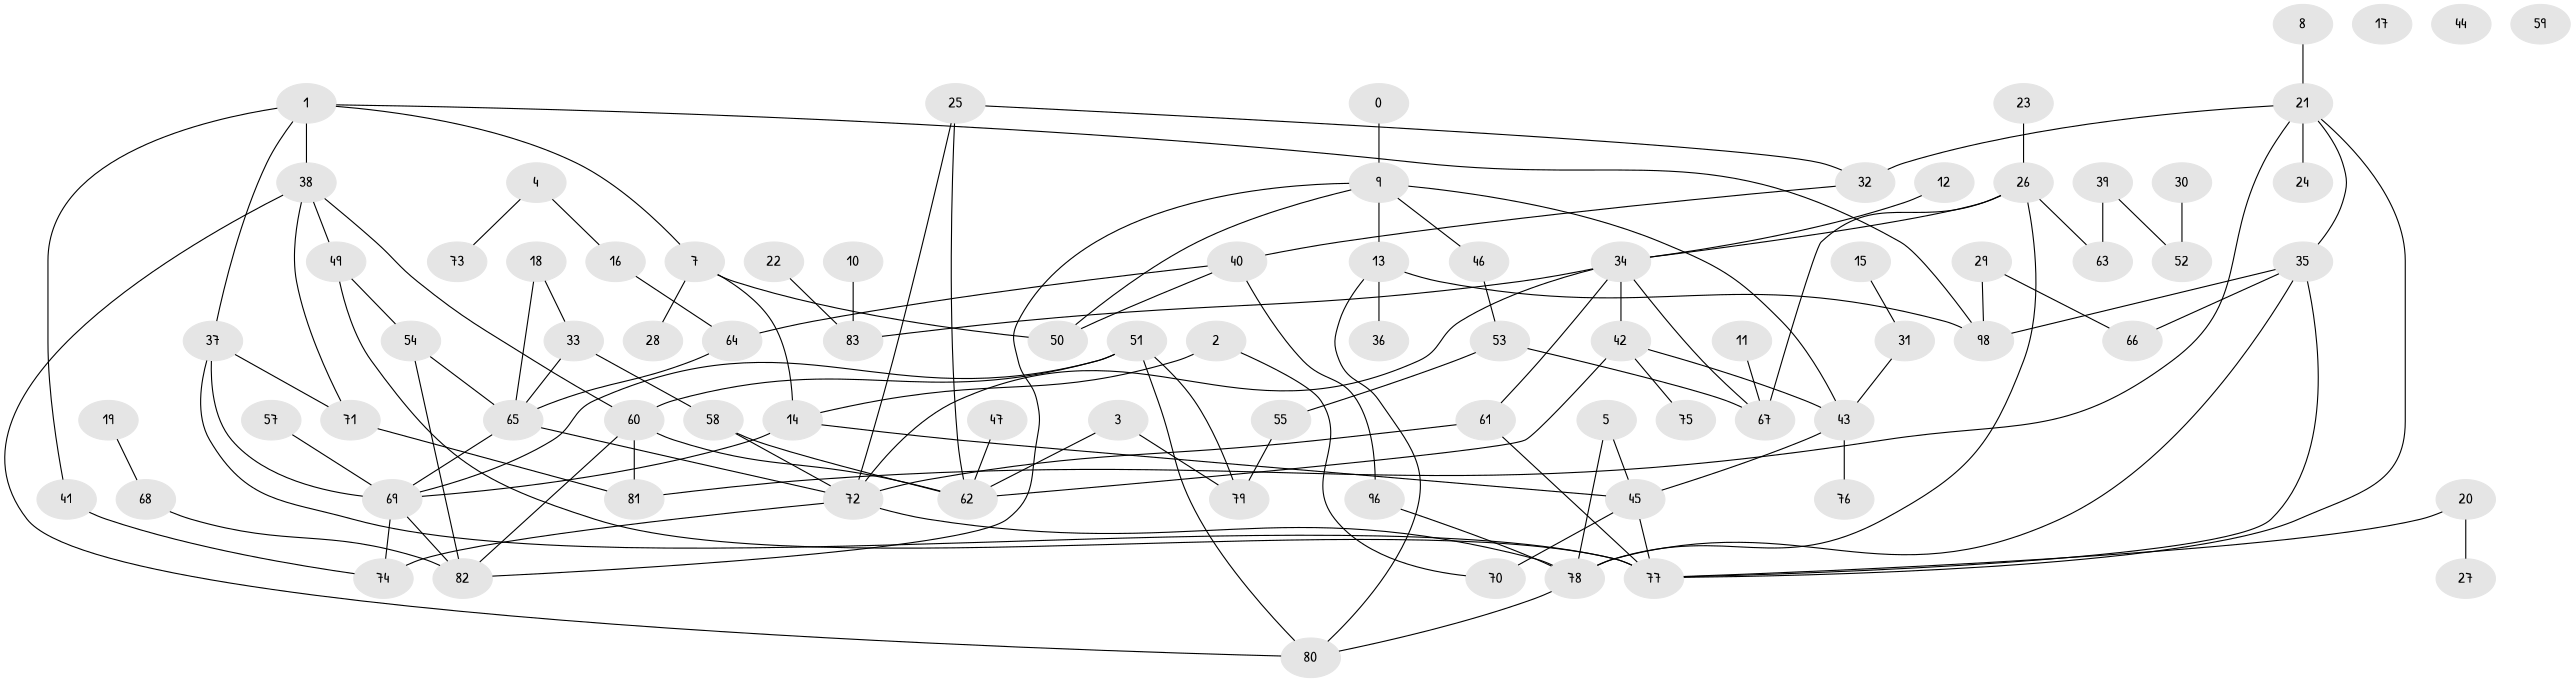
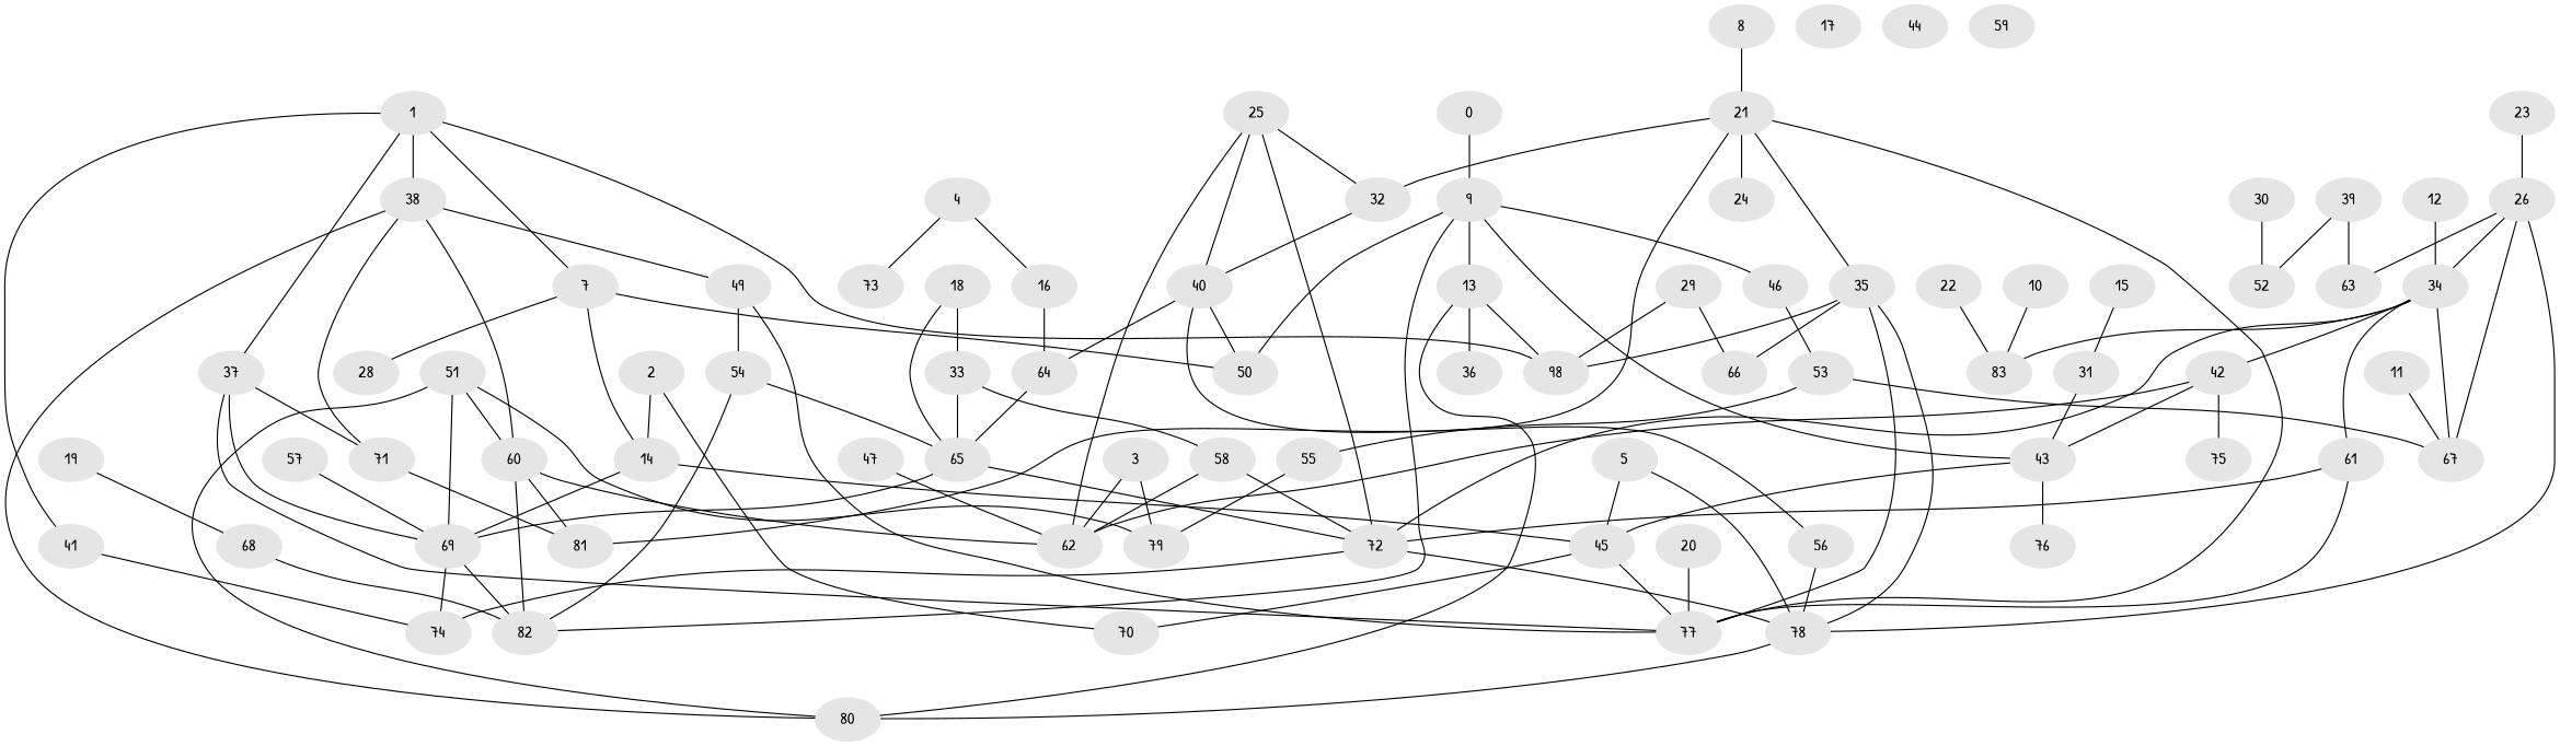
  graph {
    fontname="Patrick Hand"
    node [color=gray90 fontname="Patrick Hand" style=filled]
    edge [fontname="Patrick Hand"]
    1
    7
    37
    38
    41
    n6 [label=98]
    14
    28
    50
    69
    77
    71
    80
    49
    60
    74
    2
    70
    45
    3
    62
    79
    4
    16
    73
    64
    5
    78
    n29 [label=0]
    9
    13
    43
    46
    82
    8
    21
    24
    32
    35
    81
    36
    76
    53
    10
    83
    11
    67
    12
    34
    72
    42
    61
    15
    31
    65
    17
    18
    33
    58
    19
    68
    20
-   27
    40
    66
    22
    23
    26
    63
    25
-   56 [label=96]
+   56
    29
    30
    52
    75
    54
    39
    44
    55
    47
    51
    57
    59
    1 -- 7
    1 -- 37
    1 -- 38
    1 -- 41
    1 -- n6
    7 -- 14
    7 -- 28
    7 -- 50
    37 -- 69
    37 -- 77
    37 -- 71
    38 -- 71
    38 -- 80
    38 -- 49
    38 -- 60
    41 -- 74
    14 -- 69
    14 -- 45
    69 -- 74
    69 -- 82
    71 -- 81
    49 -- 77
    49 -- 54
    60 -- 62
    60 -- 82
    60 -- 81
    2 -- 14
    2 -- 70
    45 -- 77
    45 -- 70
    3 -- 62
    3 -- 79
    4 -- 16
    4 -- 73
    16 -- 64
    64 -- 65
    5 -- 45
    5 -- 78
    78 -- 80
    n29 -- 9
    9 -- 50
    9 -- 13
    9 -- 43
    9 -- 46
    9 -- 82
    13 -- n6
    13 -- 80
    13 -- 36
    43 -- 45
    43 -- 76
    46 -- 53
    8 -- 21
    21 -- 77
    21 -- 24
    21 -- 32
    21 -- 35
    21 -- 81
    32 -- 40
    35 -- n6
    35 -- 77
    35 -- 78
    35 -- 66
    53 -- 67
    53 -- 55
    10 -- 83
    11 -- 67
    12 -- 34
    34 -- 83
    34 -- 67
    34 -- 72
    34 -- 42
    34 -- 61
    72 -- 74
    72 -- 78
    42 -- 62
    42 -- 43
    42 -- 75
    61 -- 77
    61 -- 72
    15 -- 31
    31 -- 43
    65 -- 69
    65 -- 72
    18 -- 65
    18 -- 33
    33 -- 65
    33 -- 58
    58 -- 62
    58 -- 72
    19 -- 68
    68 -- 82
    20 -- 77
-   20 -- 27
    40 -- 50
    40 -- 64
    40 -- 56
    22 -- 83
    23 -- 26
    26 -- 78
    26 -- 67
    26 -- 34
    26 -- 63
    25 -- 62
    25 -- 32
    25 -- 72
+   25 -- 40
    56 -- 78
    29 -- n6
    29 -- 66
    30 -- 52
    54 -- 82
    54 -- 65
    39 -- 63
    39 -- 52
    55 -- 79
    47 -- 62
    51 -- 69
    51 -- 80
    51 -- 60
    51 -- 79
    57 -- 69
  }
